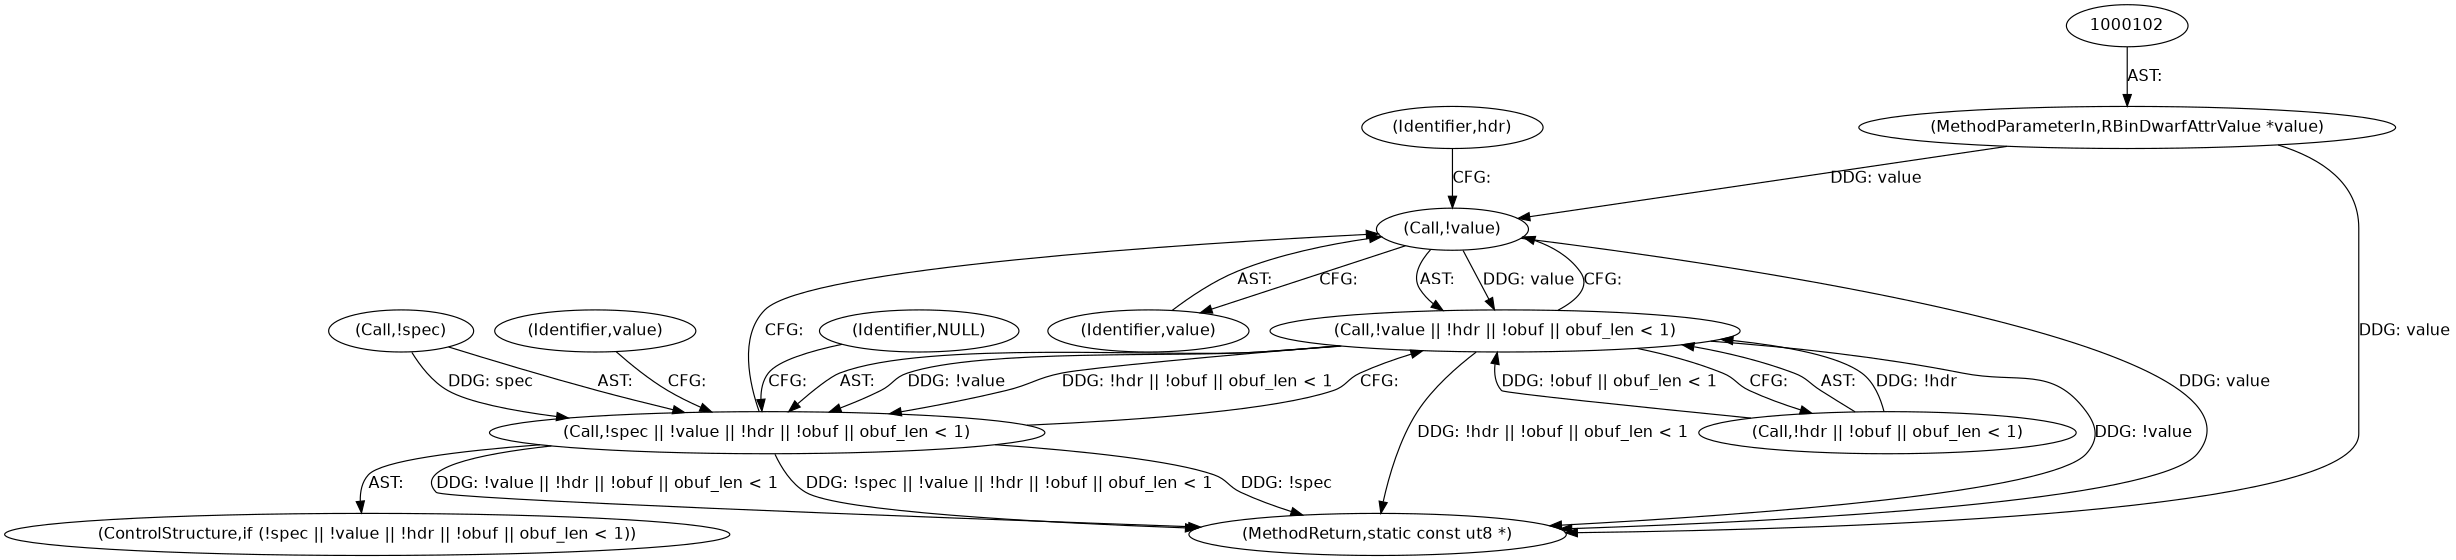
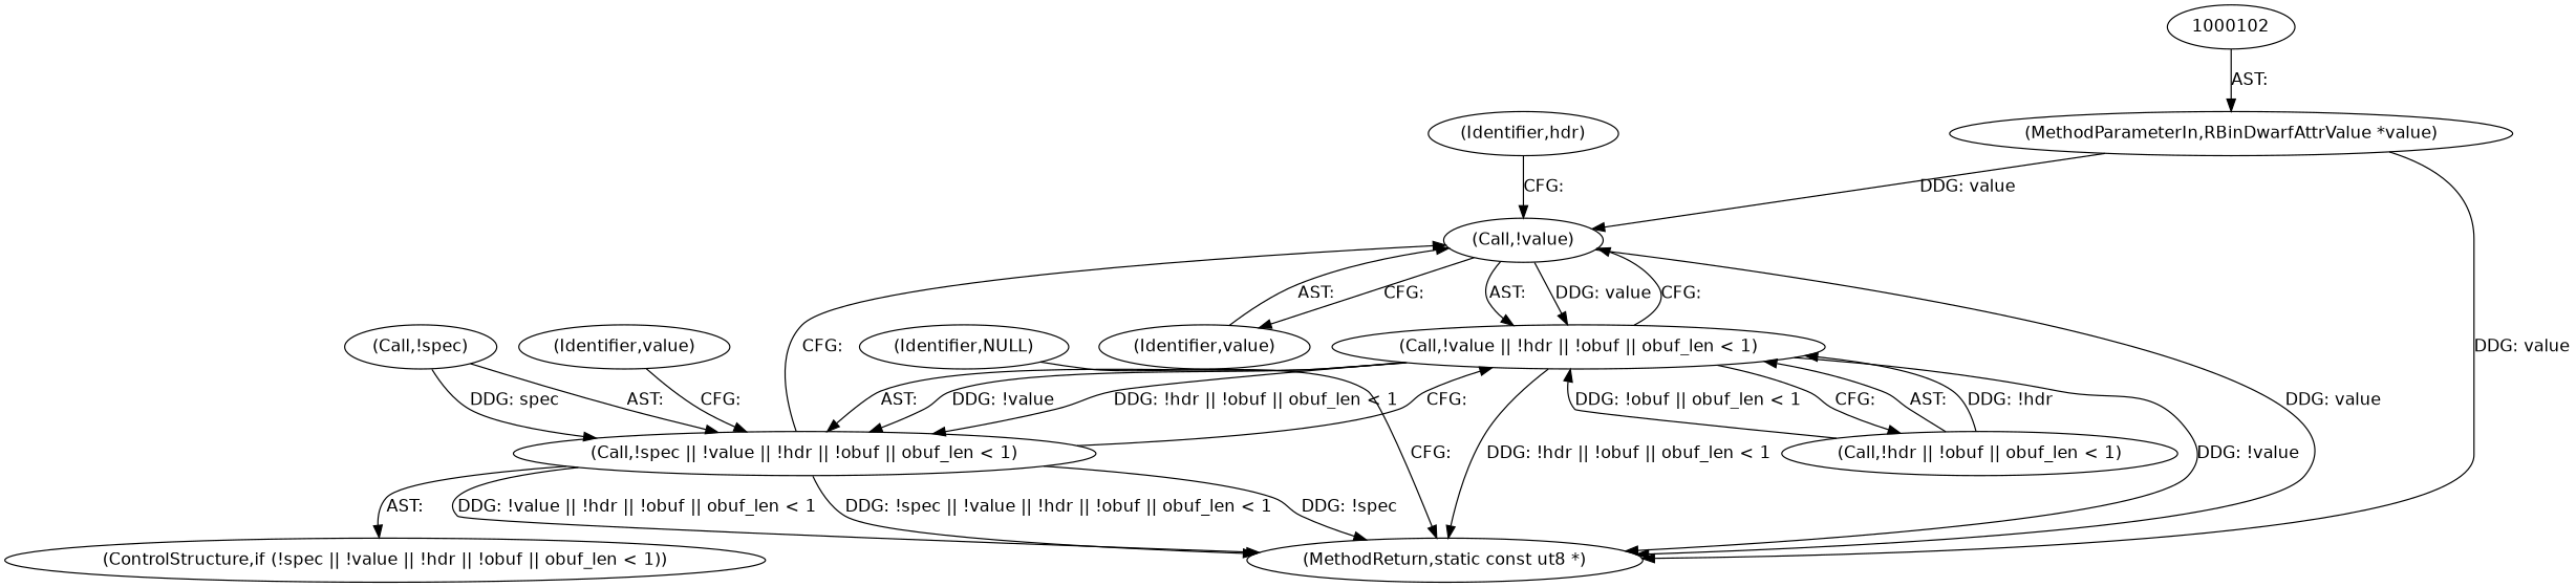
  digraph {
    fontname="DejaVu Sans"
    node [fontname="DejaVu Sans"]
    edge [fontname="DejaVu Sans"]
    n1 [label="(Call,!value)"]
    n2 [label="(Call,!value || !hdr || !obuf || obuf_len < 1)"]
    n3 [label="(MethodReturn,static const ut8 *)"]
    n4 [label="(Identifier,value)"]
    n5 [label="(Call,!spec || !value || !hdr || !obuf || obuf_len < 1)"]
    n6 [label="(Call,!hdr || !obuf || obuf_len < 1)"]
    n7 [label="(MethodParameterIn,RBinDwarfAttrValue *value)"]
    1000102
    n9 [label="(ControlStructure,if (!spec || !value || !hdr || !obuf || obuf_len < 1))"]
    n10 [label="(Call,!spec)"]
    n11 [label="(Identifier,NULL)"]
    n12 [label="(Identifier,hdr)"]
    n13 [label="(Identifier,value)"]
    n1 -> n2 [label="AST: "]
    n1 -> n2 [label="DDG: value"]
    n1 -> n3 [label="DDG: value"]
    n1 -> n4 [label="CFG: "]
    n2 -> n1 [label="CFG: "]
    n2 -> n3 [label="DDG: !hdr || !obuf || obuf_len < 1"]
    n2 -> n3 [label="DDG: !value"]
    n2 -> n5 [label="AST: "]
    n2 -> n5 [label="DDG: !value"]
    n2 -> n5 [label="DDG: !hdr || !obuf || obuf_len < 1"]
    n2 -> n6 [label="CFG: "]
    n4 -> n1 [label="AST: "]
    n5 -> n1 [label="CFG: "]
    n5 -> n2 [label="CFG: "]
    n5 -> n3 [label="DDG: !value || !hdr || !obuf || obuf_len < 1"]
    n5 -> n3 [label="DDG: !spec || !value || !hdr || !obuf || obuf_len < 1"]
    n5 -> n3 [label="DDG: !spec"]
    n5 -> n9 [label="AST: "]
    n6 -> n2 [label="AST: "]
    n6 -> n2 [label="DDG: !hdr"]
    n6 -> n2 [label="DDG: !obuf || obuf_len < 1"]
    n7 -> n1 [label="DDG: value"]
    n7 -> n3 [label="DDG: value"]
    1000102 -> n7 [label="AST: "]
    n10 -> n5 [label="AST: "]
    n10 -> n5 [label="DDG: spec"]
-   n11 -> n5 [label="CFG: "]
+   n11 -> n3 [label="CFG: "]
    n12 -> n1 [label="CFG: "]
    n13 -> n5 [label="CFG: "]
  }
